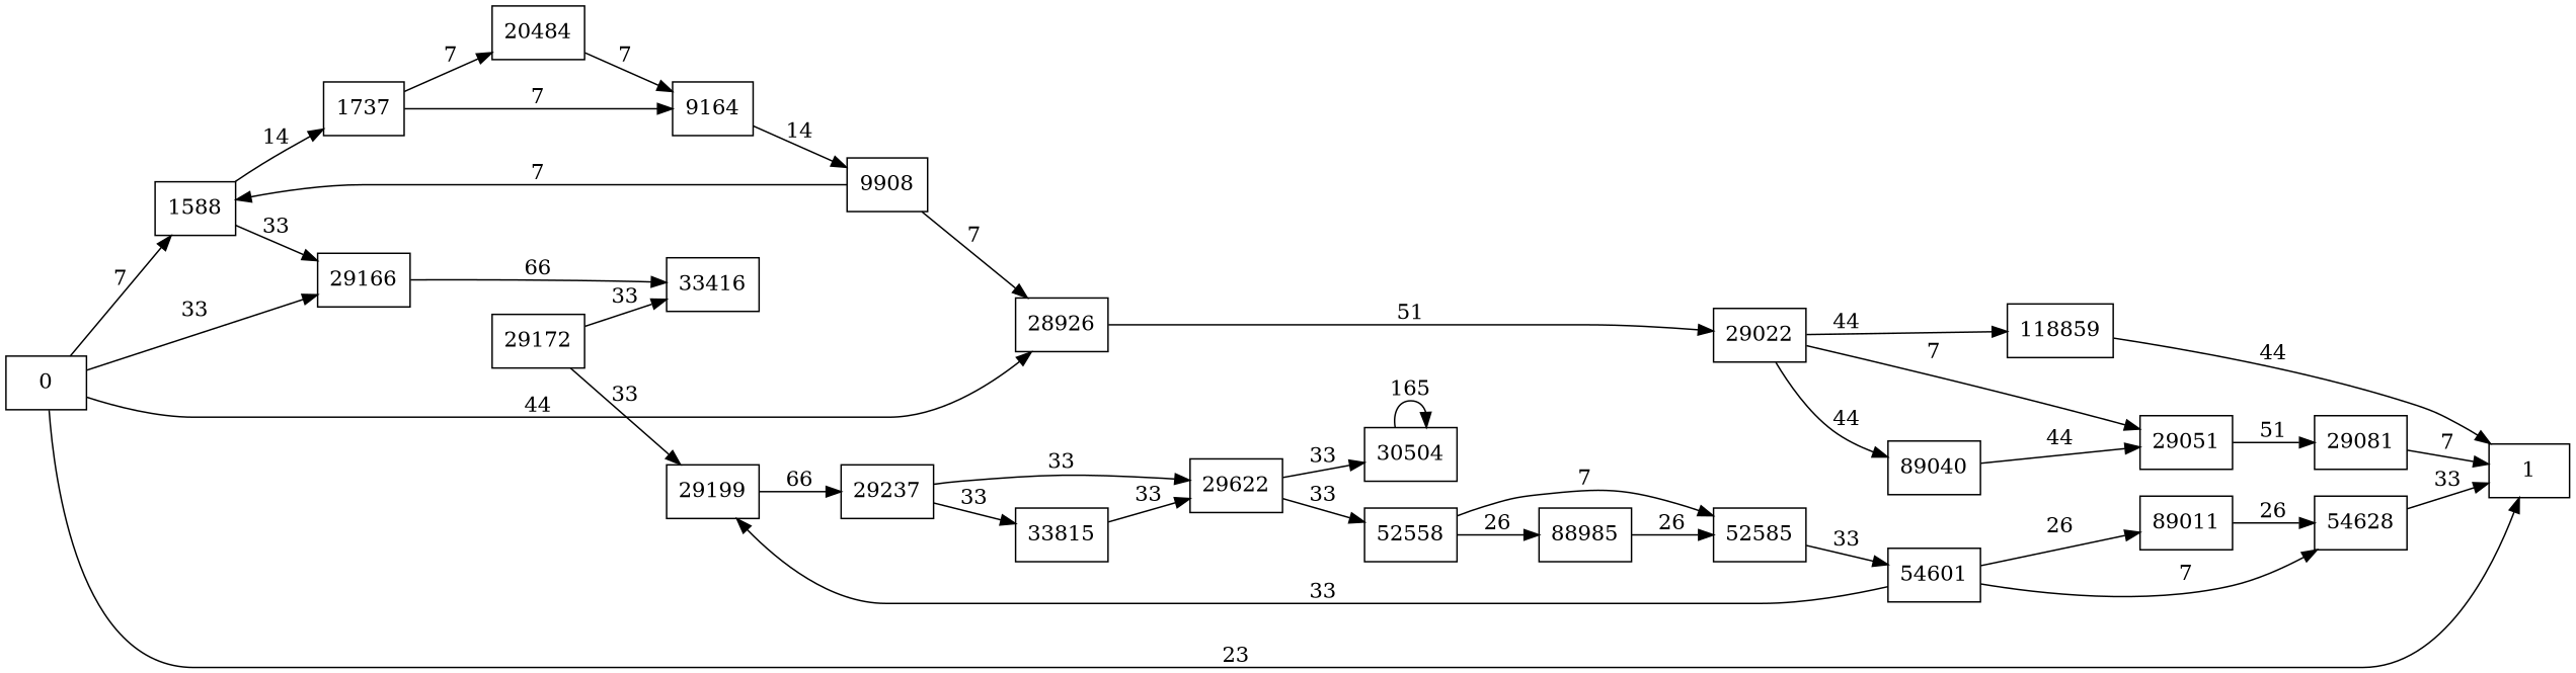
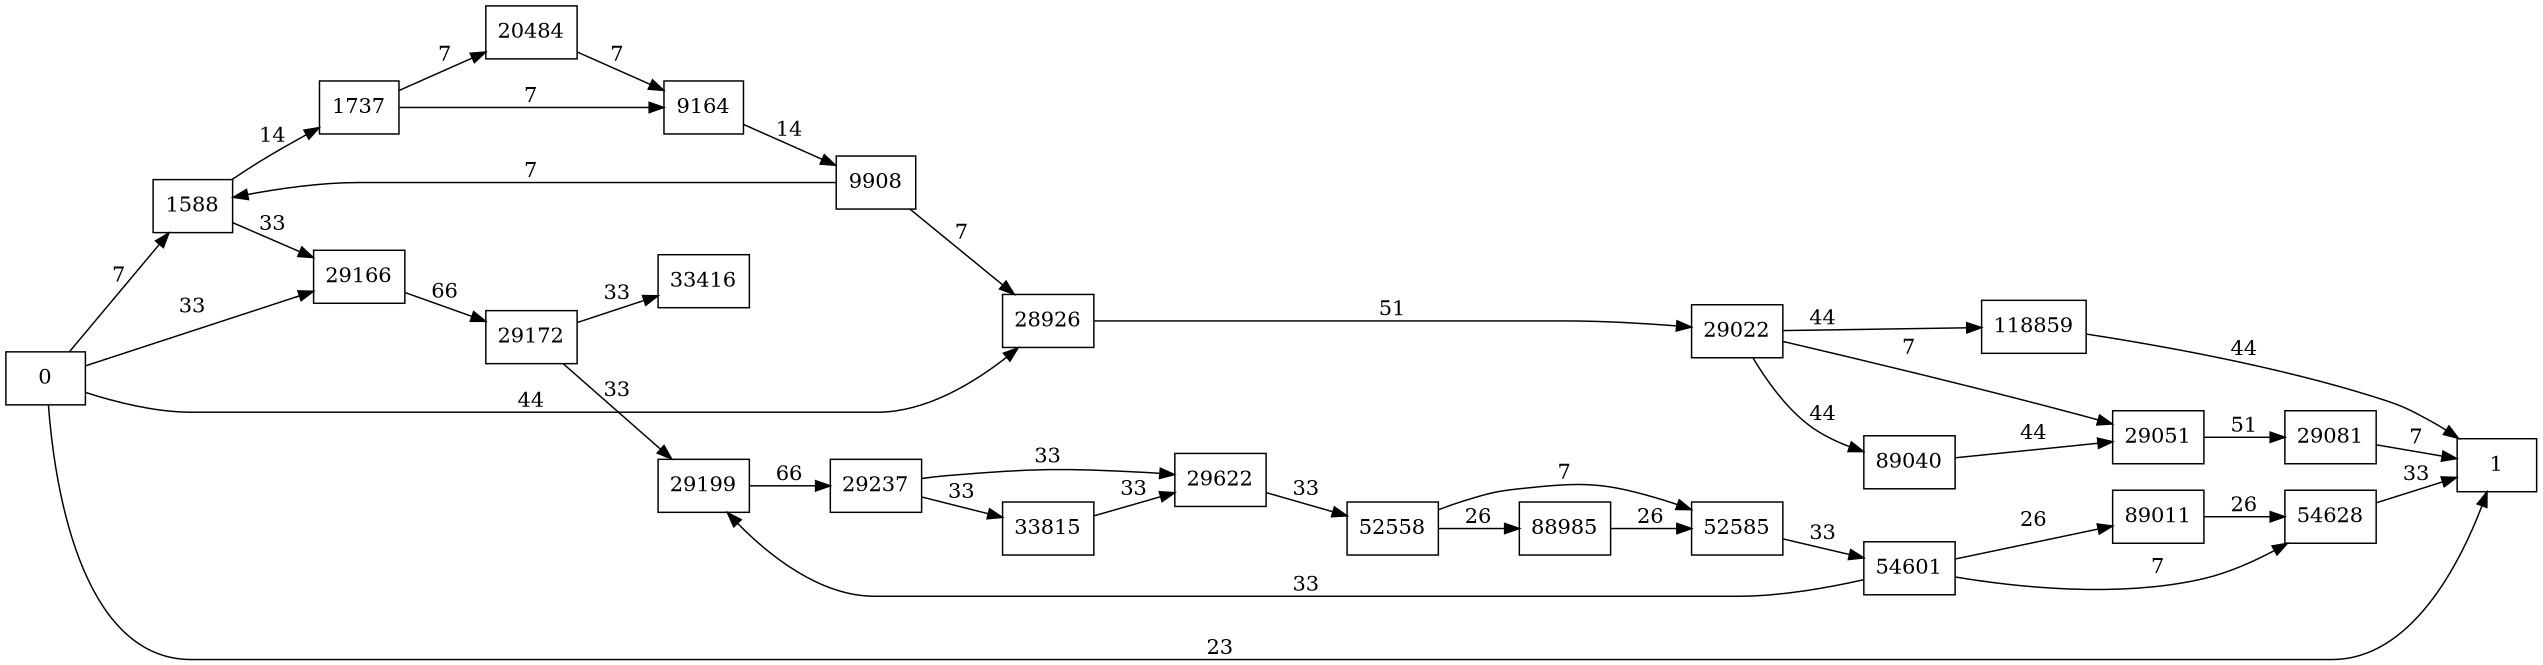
  digraph {
    rankdir=LR
    node [shape=rectangle]
    1588
    1737
    29166
    9164
    20484
    9908
    28926
    29022
    n9 [label=29051]
    89040
    118859
    29081
    1
    29172
    29199
    33416
    29237
    29622
    33815
-   30504
    52558
    52585
    88985
    54601
    54628
    89011
    0
    1588 -> 1737 [label=14]
    1588 -> 29166 [label=33]
    1737 -> 9164 [label=7]
    1737 -> 20484 [label=7]
-   29166 -> 33416 [label=66]
+   29166 -> 29172 [label=66]
    9164 -> 9908 [label=14]
    20484 -> 9164 [label=7]
    9908 -> 1588 [label=7]
    9908 -> 28926 [label=7]
    28926 -> 29022 [label=51]
    29022 -> n9 [label=7]
    29022 -> 89040 [label=44]
    29022 -> 118859 [label=44]
    n9 -> 29081 [label=51]
    89040 -> n9 [label=44]
    118859 -> 1 [label=44]
    29081 -> 1 [label=7]
    29172 -> 29199 [label=33]
    29172 -> 33416 [label=33]
    29199 -> 29237 [label=66]
    29237 -> 29622 [label=33]
    29237 -> 33815 [label=33]
-   29622 -> 30504 [label=33]
    29622 -> 52558 [label=33]
    33815 -> 29622 [label=33]
-   30504 -> 30504 [label=165]
    52558 -> 52585 [label=7]
    52558 -> 88985 [label=26]
    52585 -> 54601 [label=33]
    88985 -> 52585 [label=26]
    54601 -> 29199 [label=33]
    54601 -> 54628 [label=7]
    54601 -> 89011 [label=26]
    54628 -> 1 [label=33]
    89011 -> 54628 [label=26]
    0 -> 1588 [label=7]
    0 -> 29166 [label=33]
    0 -> 28926 [label=44]
    0 -> 1 [label=23]
  }
